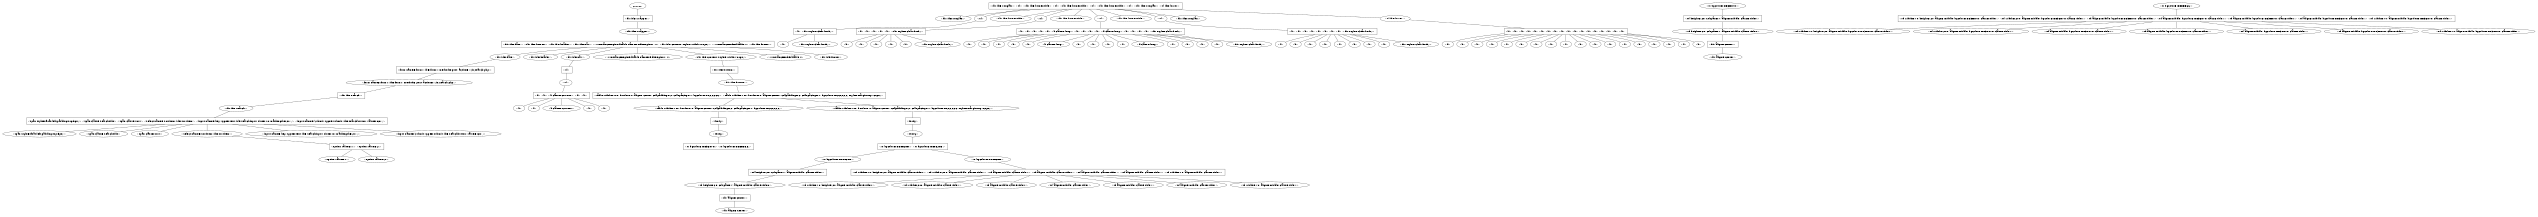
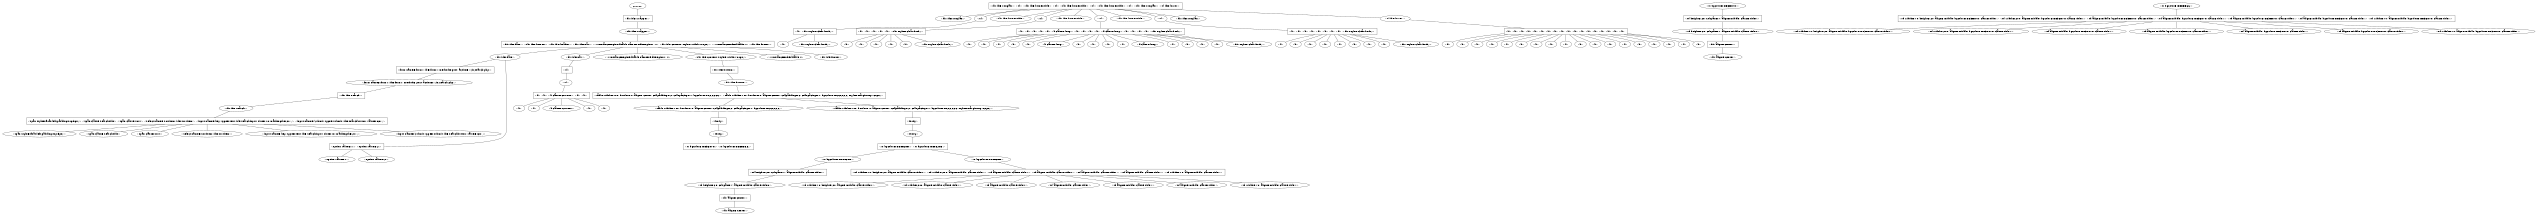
  graph {
    n1 [label=content]
    n2 [label="<div id='wrapper'> " shape=box]
    n3 [label="<div id='wrapper'>"]
    n4 [label="<div id='date'> <div id='bumen'> <div id='header'> <div id='nav'> <!-- InstanceBeginEditable name='EditRegion1' --> <div id='content' style='width:700px;'> <!-- InstanceEndEditable --> <div id='footer'> " shape=box]
    n5 [label="<div id='date'>"]
-   n6 [label="<div id='header'>"]
    n7 [label="<div id='nav'>"]
    n8 [label="<!-- InstanceBeginEditable name='EditRegion1' -->"]
    n9 [label="<div id='content' style='width:700px;'>"]
    n10 [label="<!-- InstanceEndEditable -->"]
    n11 [label="<div id='footer'>"]
    n12 [label="<form name='form1' id='form1' method='post' action='../in/search.php'> " shape=box]
    n13 [label="<ul> " shape=box]
    n14 [label="<div id='bottom'> " shape=box]
    n15 [label="<form name='form1' id='form1' method='post' action='../in/search.php'>"]
    n16 [label="<div id='search'> " shape=box]
    n17 [label="<div id='search'>"]
    n18 [label="<span style='float:left;padding-top:5px;'> <span class='searchtitle'> <span class='sort'> <select name='sortitem' id='sortitem'> <input name='key' type='text' id='searchinput' size='18' maxlength='20' /> <input name='Submit' type='submit' id='searchbutton' value='GO' /> " shape=box]
    n19 [label="<span style='float:left;padding-top:5px;'>"]
    n20 [label="<span class='searchtitle'>"]
    n21 [label="<span class='sort'>"]
    n22 [label="<select name='sortitem' id='sortitem'>"]
    n23 [label="<input name='key' type='text' id='searchinput' size='18' maxlength='20' />"]
    n24 [label="<input name='Submit' type='submit' id='searchbutton' value='GO' />"]
    n25 [label="<option value='1'> <option value='2'> " shape=box]
    n26 [label="<option value='1'>"]
    n27 [label="<option value='2'>"]
    n28 [label="<div id='zonglan'> <ul> <div id='bumentitle'> <ul> <div id='bumentitle'> <ul> <div id='bumentitle'> <ul> <div id='zonglan'> <ul id='lower'> " shape=box]
    n29 [label="<div id='zonglan'>"]
    n30 [label="<ul>"]
    n31 [label="<div id='bumentitle'>"]
    n32 [label="<ul>"]
    n33 [label="<div id='bumentitle'>"]
    n34 [label="<ul>"]
    n35 [label="<div id='bumentitle'>"]
    n36 [label="<ul>"]
    n37 [label="<div id='zonglan'>"]
    n38 [label="<ul id='lower'>"]
    n39 [label="<li> <div style='clear:both;'> " shape=box]
    n40 [label="<li> <li> <li> <li> <li> <div style='clear:both;'> " shape=box]
    n41 [label="<li> <li> <li> <li> <li> <li class='long'> <li> <li> <li> <li> <li class='long'> <li> <li> <li> <li> <div style='clear:both;'> " shape=box]
    n42 [label="<li> <li> <li> <li> <li> <li> <li> <li> <div style='clear:both;'> " shape=box]
    n43 [label="<li> <li> <li> <li> <li> <li> <li> <li> <li> <li> <li> <li> <li> <li> <li> <li> <li> <li> " shape=box]
    n44 [label="<li>"]
    n45 [label="<div style='clear:both;'>"]
    n46 [label="<li>"]
    n47 [label="<li>"]
    n48 [label="<li>"]
    n49 [label="<li>"]
    n50 [label="<li>"]
    n51 [label="<div style='clear:both;'>"]
    n52 [label="<li>"]
    n53 [label="<li>"]
    n54 [label="<li>"]
    n55 [label="<li>"]
    n56 [label="<li>"]
    n57 [label="<li class='long'>"]
    n58 [label="<li>"]
    n59 [label="<li>"]
    n60 [label="<li>"]
    n61 [label="<li>"]
    n62 [label="<li class='long'>"]
    n63 [label="<li>"]
    n64 [label="<li>"]
    n65 [label="<li>"]
    n66 [label="<li>"]
    n67 [label="<div style='clear:both;'>"]
    n68 [label="<li>"]
    n69 [label="<li>"]
    n70 [label="<li>"]
    n71 [label="<li>"]
    n72 [label="<li>"]
    n73 [label="<li>"]
    n74 [label="<li>"]
    n75 [label="<li>"]
    n76 [label="<div style='clear:both;'>"]
    n77 [label="<li>"]
    n78 [label="<li>"]
    n79 [label="<li>"]
    n80 [label="<li>"]
    n81 [label="<li>"]
    n82 [label="<li>"]
    n83 [label="<li>"]
    n84 [label="<li>"]
    n85 [label="<li>"]
    n86 [label="<li>"]
    n87 [label="<li>"]
    n88 [label="<li>"]
    n89 [label="<li>"]
    n90 [label="<li>"]
    n91 [label="<li>"]
    n92 [label="<li>"]
    n93 [label="<li>"]
    n94 [label="<li>"]
    n95 [label="<ul>"]
    n96 [label="<li> <li> <li class='current'> <li> <li> " shape=box]
    n97 [label="<li>"]
    n98 [label="<li>"]
    n99 [label="<li class='current'>"]
    n100 [label="<li>"]
    n101 [label="<li>"]
    n102 [label="<div id='bottom'>"]
    n103 [label="<table width='700' border='0' align='center' cellpadding='2' cellspacing='1' bgcolor='#CCCCCC'> <table width='700' border='0' align='center' cellpadding='2' cellspacing='1' bgcolor='#CCCCCC' style='margin-top: 60px;'> " shape=box]
    n104 [label="<table width='700' border='0' align='center' cellpadding='2' cellspacing='1' bgcolor='#CCCCCC'>"]
    n105 [label="<table width='700' border='0' align='center' cellpadding='2' cellspacing='1' bgcolor='#CCCCCC' style='margin-top: 60px;'>"]
    n106 [label="<tbody> " shape=box]
    n107 [label="<tbody> " shape=box]
    n108 [label="<tbody>"]
    n109 [label="<tr bgcolor='#F3EA7A'> <tr bgcolor='#FFFFCC'> " shape=box]
    n110 [label="<tr bgcolor='#F3EA7A'>"]
    n111 [label="<td height='28' colspan='7' align='middle' class='title0'> " shape=box]
    n112 [label="<tr bgcolor='#FFFFCC'>"]
    n113 [label="<td width='70' height='20' align='middle' bgcolor='#F3EA7A' class='title1'> <td width='200' align='middle' bgcolor='#F3EA7A' class='title1'> <td align='middle' bgcolor='#F3EA7A' class='title1'> <td align='middle' bgcolor='#F3EA7A' class='title1'> <td align='middle' bgcolor='#F3EA7A' class='title1'> <td align='middle' bgcolor='#F3EA7A' class='title1'> <td width='70' align='middle' bgcolor='#F3EA7A' class='title1'> " shape=box]
    n114 [label="<td height='28' colspan='7' align='middle' class='title0'>"]
    n115 [label="<div align='center'> " shape=box]
    n116 [label="<div align='center'>"]
    n117 [label="<td width='70' height='20' align='middle' bgcolor='#F3EA7A' class='title1'>"]
    n118 [label="<td width='200' align='middle' bgcolor='#F3EA7A' class='title1'>"]
    n119 [label="<td align='middle' bgcolor='#F3EA7A' class='title1'>"]
    n120 [label="<td align='middle' bgcolor='#F3EA7A' class='title1'>"]
    n121 [label="<td align='middle' bgcolor='#F3EA7A' class='title1'>"]
    n122 [label="<td align='middle' bgcolor='#F3EA7A' class='title1'>"]
    n123 [label="<td width='70' align='middle' bgcolor='#F3EA7A' class='title1'>"]
    n124 [label="<tbody>"]
    n125 [label="<tr bgcolor='#F8F2AB'> <tr bgcolor='#F8F2AB'> " shape=box]
    n126 [label="<tr bgcolor='#F8F2AB'>"]
    n127 [label="<tr bgcolor='#F8F2AB'>"]
    n128 [label="<td height='28' colspan='7' align='middle' class='title0'> " shape=box]
    n129 [label="<td width='70' height='20' align='middle' class='title1'> <td width='200' align='middle' class='title1'> <td align='middle' class='title1'> <td align='middle' class='title1'> <td align='middle' class='title1'> <td align='middle' class='title1'> <td width='70' align='middle' class='title1'> " shape=box]
    n130 [label="<td height='28' colspan='7' align='middle' class='title0'>"]
    n131 [label="<div align='center'> " shape=box]
    n132 [label="<div align='center'>"]
    n133 [label="<td width='70' height='20' align='middle' class='title1'>"]
    n134 [label="<td width='200' align='middle' class='title1'>"]
    n135 [label="<td align='middle' class='title1'>"]
    n136 [label="<td align='middle' class='title1'>"]
    n137 [label="<td align='middle' class='title1'>"]
    n138 [label="<td align='middle' class='title1'>"]
    n139 [label="<td width='70' align='middle' class='title1'>"]
    n1 -- n2
    n2 -- n3
    n3 -- n4
    n4 -- n5
-   n4 -- n6
    n4 -- n7
    n4 -- n8
    n4 -- n9
    n4 -- n10
    n4 -- n11
    n5 -- n12
    n7 -- n13
    n9 -- n14
    n12 -- n15
    n13 -- n95
    n14 -- n102
    n15 -- n16
    n16 -- n17
    n17 -- n18
    n18 -- n19
    n18 -- n20
    n18 -- n21
    n18 -- n22
    n18 -- n23
    n18 -- n24
-   n22 -- n25
+   n5 -- n25
    n25 -- n26
    n25 -- n27
    n28 -- n29
    n28 -- n30
    n28 -- n31
    n28 -- n32
    n28 -- n33
    n28 -- n34
    n28 -- n35
    n28 -- n36
    n28 -- n37
    n28 -- n38
    n30 -- n39
    n32 -- n40
    n34 -- n41
    n36 -- n42
    n38 -- n43
    n39 -- n44
    n39 -- n45
    n40 -- n46
    n40 -- n47
    n40 -- n48
    n40 -- n49
    n40 -- n50
    n40 -- n51
    n41 -- n52
    n41 -- n53
    n41 -- n54
    n41 -- n55
    n41 -- n56
    n41 -- n57
    n41 -- n58
    n41 -- n59
    n41 -- n60
    n41 -- n61
    n41 -- n62
    n41 -- n63
    n41 -- n64
    n41 -- n65
    n41 -- n66
    n41 -- n67
    n42 -- n68
    n42 -- n69
    n42 -- n70
    n42 -- n71
    n42 -- n72
    n42 -- n73
    n42 -- n74
    n42 -- n75
    n42 -- n76
    n43 -- n77
    n43 -- n78
    n43 -- n79
    n43 -- n80
    n43 -- n81
    n43 -- n82
    n43 -- n83
    n43 -- n84
    n43 -- n85
    n43 -- n86
    n43 -- n87
    n43 -- n88
    n43 -- n89
    n43 -- n90
    n43 -- n91
    n43 -- n92
    n43 -- n93
    n43 -- n94
    n95 -- n96
    n96 -- n97
    n96 -- n98
    n96 -- n99
    n96 -- n100
    n96 -- n101
    n102 -- n103
    n103 -- n104
    n103 -- n105
    n104 -- n106
    n105 -- n107
    n106 -- n108
    n107 -- n124
    n108 -- n109
    n110 -- n111
    n111 -- n114
    n112 -- n113
    n113 -- n117
    n113 -- n118
    n113 -- n119
    n113 -- n120
    n113 -- n121
    n113 -- n122
    n113 -- n123
    n114 -- n115
    n115 -- n116
    n124 -- n125
    n125 -- n126
    n125 -- n127
    n126 -- n128
    n127 -- n129
    n128 -- n130
    n129 -- n133
    n129 -- n134
    n129 -- n135
    n129 -- n136
    n129 -- n137
    n129 -- n138
    n129 -- n139
    n130 -- n131
    n131 -- n132
  }
